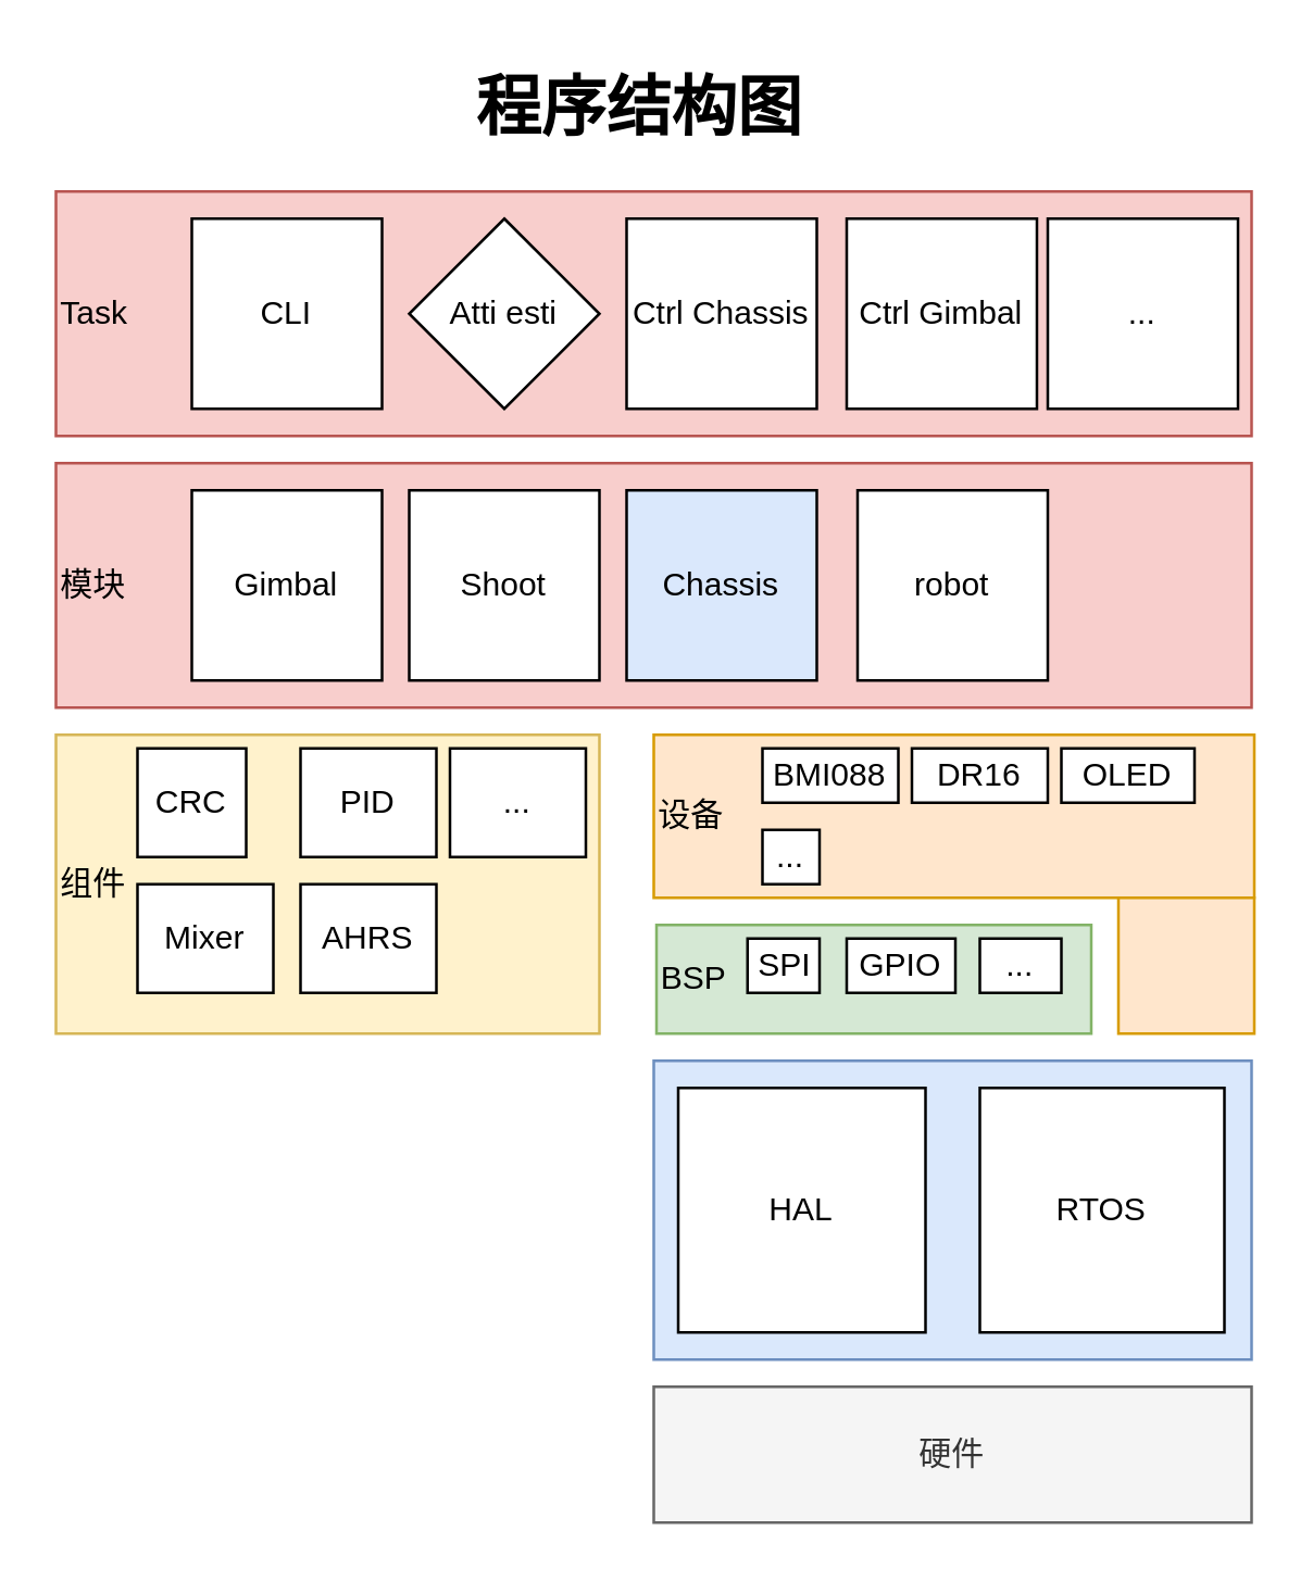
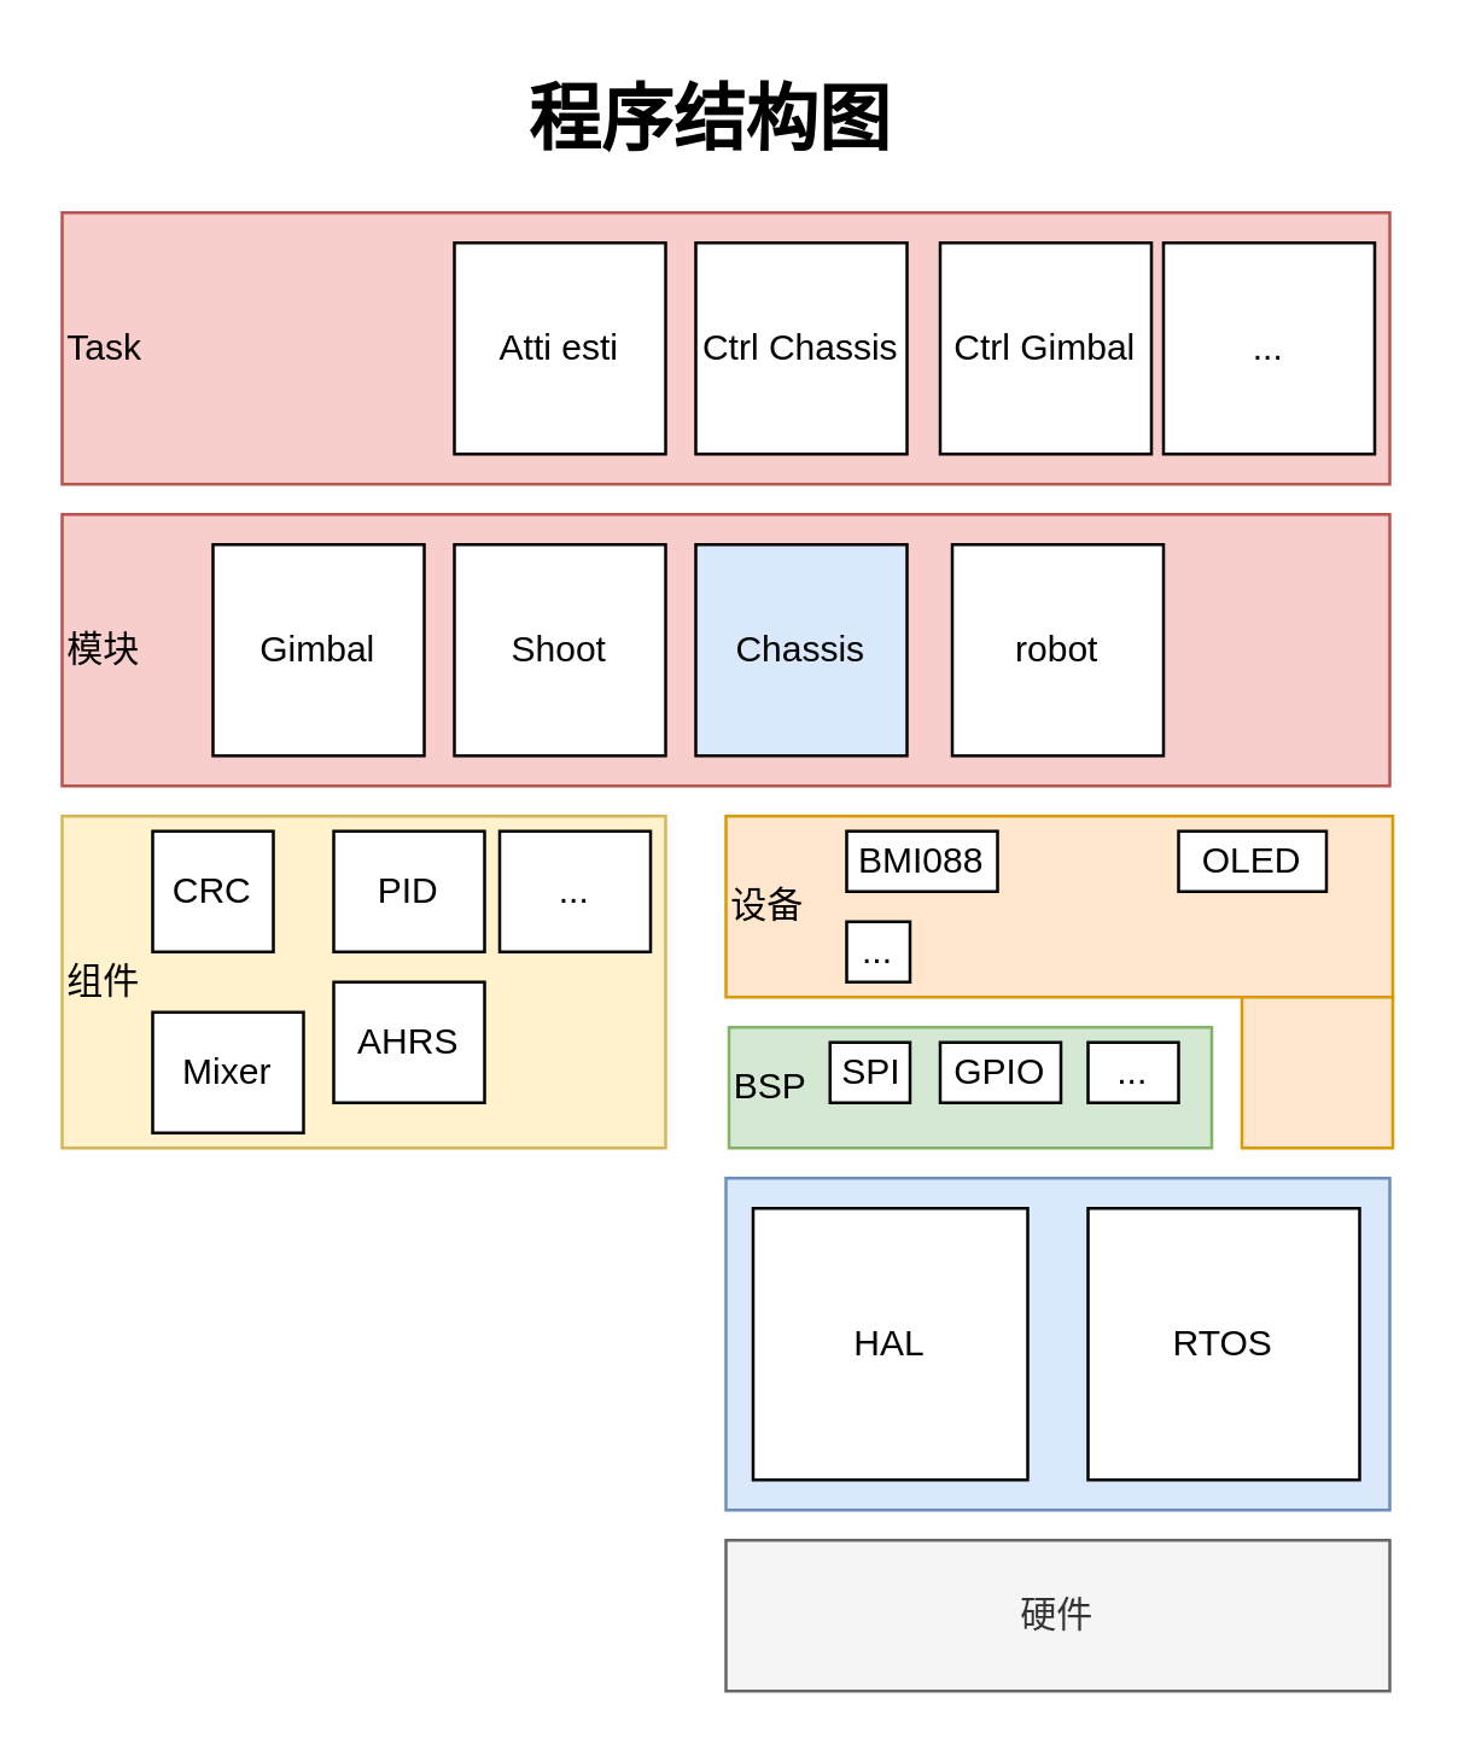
  <mxCell id="0" />
  <mxCell id="1" parent="0" />
  <mxCell id="2" value="模块" style="rounded=0;whiteSpace=wrap;html=1;fillColor=#f8cecc;strokeColor=#b85450;align=left;" parent="1" vertex="1"><mxGeometry x="20" y="170" width="440" height="90" as="geometry" /></mxCell>
  <mxCell id="3" value="&lt;h1&gt;程序结构图&lt;/h1&gt;&lt;p&gt;&lt;br&gt;&lt;/p&gt;" style="text;html=1;strokeColor=none;fillColor=none;spacing=5;spacingTop=-20;whiteSpace=wrap;overflow=hidden;rounded=0;align=center;" parent="1" vertex="1"><mxGeometry x="140" y="20" width="190" height="40" as="geometry" /></mxCell>
  <mxCell id="4" value="" style="rounded=0;whiteSpace=wrap;html=1;fillColor=#dae8fc;strokeColor=#6c8ebf;align=left;" parent="1" vertex="1"><mxGeometry x="240" y="390" width="220" height="110" as="geometry" /></mxCell>
  <mxCell id="5" value="RTOS" style="rounded=0;whiteSpace=wrap;html=1;" parent="1" vertex="1"><mxGeometry x="360" y="400" width="90" height="90" as="geometry" /></mxCell>
  <mxCell id="6" value="HAL" style="rounded=0;whiteSpace=wrap;html=1;" parent="1" vertex="1"><mxGeometry x="249" y="400" width="91" height="90" as="geometry" /></mxCell>
  <mxCell id="7" value="BSP" style="rounded=0;whiteSpace=wrap;html=1;align=left;fillColor=#d5e8d4;strokeColor=#82b366;" parent="1" vertex="1"><mxGeometry x="241" y="340" width="160" height="40" as="geometry" /></mxCell>
  <mxCell id="8" value="SPI" style="rounded=0;whiteSpace=wrap;html=1;" parent="1" vertex="1"><mxGeometry x="274.5" y="345" width="26.5" height="20" as="geometry" /></mxCell>
  <mxCell id="9" value="GPIO" style="rounded=0;whiteSpace=wrap;html=1;" parent="1" vertex="1"><mxGeometry x="311" y="345" width="40" height="20" as="geometry" /></mxCell>
  <mxCell id="10" value="组件" style="rounded=0;whiteSpace=wrap;html=1;fillColor=#fff2cc;strokeColor=#d6b656;align=left;" parent="1" vertex="1"><mxGeometry x="20" y="270" width="200" height="110" as="geometry" /></mxCell>
  <mxCell id="11" value="PID" style="rounded=0;whiteSpace=wrap;html=1;" parent="1" vertex="1"><mxGeometry x="110" y="275" width="50" height="40" as="geometry" /></mxCell>
  <mxCell id="12" value="CRC" style="rounded=0;whiteSpace=wrap;html=1;" parent="1" vertex="1"><mxGeometry x="50" y="275" width="40" height="40" as="geometry" /></mxCell>
- <mxCell id="13" value="Mixer" style="rounded=0;whiteSpace=wrap;html=1;" parent="1" vertex="1"><mxGeometry x="50" y="325" width="50" height="40" as="geometry" /></mxCell>
+ <mxCell id="13" value="Mixer" style="rounded=0;whiteSpace=wrap;html=1;" parent="1" vertex="1"><mxGeometry x="50" y="335" width="50" height="40" as="geometry" /></mxCell>
  <mxCell id="14" value="硬件" style="rounded=0;whiteSpace=wrap;html=1;fillColor=#f5f5f5;strokeColor=#666666;fontColor=#333333;" parent="1" vertex="1"><mxGeometry x="240" y="510" width="220" height="50" as="geometry" /></mxCell>
  <mxCell id="15" value="设备" style="rounded=0;whiteSpace=wrap;html=1;align=left;fillColor=#ffe6cc;strokeColor=#d79b00;" parent="1" vertex="1"><mxGeometry x="240" y="270" width="221" height="60" as="geometry" /></mxCell>
  <mxCell id="16" value="BMI088" style="rounded=0;whiteSpace=wrap;html=1;" parent="1" vertex="1"><mxGeometry x="280" y="275" width="50" height="20" as="geometry" /></mxCell>
- <mxCell id="17" value="DR16" style="rounded=0;whiteSpace=wrap;html=1;" parent="1" vertex="1"><mxGeometry x="335" y="275" width="50" height="20" as="geometry" /></mxCell>
  <mxCell id="18" value="OLED" style="rounded=0;whiteSpace=wrap;html=1;" parent="1" vertex="1"><mxGeometry x="390" y="275" width="49" height="20" as="geometry" /></mxCell>
  <mxCell id="19" value="AHRS" style="rounded=0;whiteSpace=wrap;html=1;" parent="1" vertex="1"><mxGeometry x="110" y="325" width="50" height="40" as="geometry" /></mxCell>
  <mxCell id="20" value="Shoot" style="rounded=0;whiteSpace=wrap;html=1;" parent="1" vertex="1"><mxGeometry x="150" y="180" width="70" height="70" as="geometry" /></mxCell>
  <mxCell id="21" value="Gimbal" style="rounded=0;whiteSpace=wrap;html=1;" parent="1" vertex="1"><mxGeometry x="70" y="180" width="70" height="70" as="geometry" /></mxCell>
  <mxCell id="22" value="Chassis" style="rounded=0;whiteSpace=wrap;html=1;fillColor=#dae8fc;" parent="1" vertex="1"><mxGeometry x="230" y="180" width="70" height="70" as="geometry" /></mxCell>
  <mxCell id="23" value="Task" style="rounded=0;whiteSpace=wrap;html=1;fillColor=#f8cecc;strokeColor=#b85450;align=left;" parent="1" vertex="1"><mxGeometry x="20" y="70" width="440" height="90" as="geometry" /></mxCell>
- <mxCell id="24" value="Atti esti" style="rhombus;whiteSpace=wrap;html=1;" parent="1" vertex="1"><mxGeometry x="150" y="80" width="70" height="70" as="geometry" /></mxCell>
- <mxCell id="25" value="CLI" style="rounded=0;whiteSpace=wrap;html=1;" parent="1" vertex="1"><mxGeometry x="70" y="80" width="70" height="70" as="geometry" /></mxCell>
+ <mxCell id="24" value="Atti esti" style="rounded=0;whiteSpace=wrap;html=1;" parent="1" vertex="1"><mxGeometry x="150" y="80" width="70" height="70" as="geometry" /></mxCell>
  <mxCell id="26" value="Ctrl Chassis" style="rounded=0;whiteSpace=wrap;html=1;" parent="1" vertex="1"><mxGeometry x="230" y="80" width="70" height="70" as="geometry" /></mxCell>
  <mxCell id="27" value="Ctrl Gimbal" style="rounded=0;whiteSpace=wrap;html=1;" parent="1" vertex="1"><mxGeometry x="311" y="80" width="70" height="70" as="geometry" /></mxCell>
  <mxCell id="28" value="..." style="rounded=0;whiteSpace=wrap;html=1;" parent="1" vertex="1"><mxGeometry x="385" y="80" width="70" height="70" as="geometry" /></mxCell>
  <mxCell id="29" value="robot" style="rounded=0;whiteSpace=wrap;html=1;" parent="1" vertex="1"><mxGeometry x="315" y="180" width="70" height="70" as="geometry" /></mxCell>
  <mxCell id="30" value="..." style="rounded=0;whiteSpace=wrap;html=1;" parent="1" vertex="1"><mxGeometry x="360" y="345" width="30" height="20" as="geometry" /></mxCell>
  <mxCell id="31" value="..." style="rounded=0;whiteSpace=wrap;html=1;" parent="1" vertex="1"><mxGeometry x="280" y="305" width="21" height="20" as="geometry" /></mxCell>
  <mxCell id="32" value="..." style="rounded=0;whiteSpace=wrap;html=1;" parent="1" vertex="1"><mxGeometry x="165" y="275" width="50" height="40" as="geometry" /></mxCell>
  <mxCell id="33" value="" style="rounded=0;whiteSpace=wrap;html=1;fillColor=#ffe6cc;strokeColor=#d79b00;" vertex="1" parent="1"><mxGeometry x="411" y="330" width="50" height="50" as="geometry" /></mxCell>
